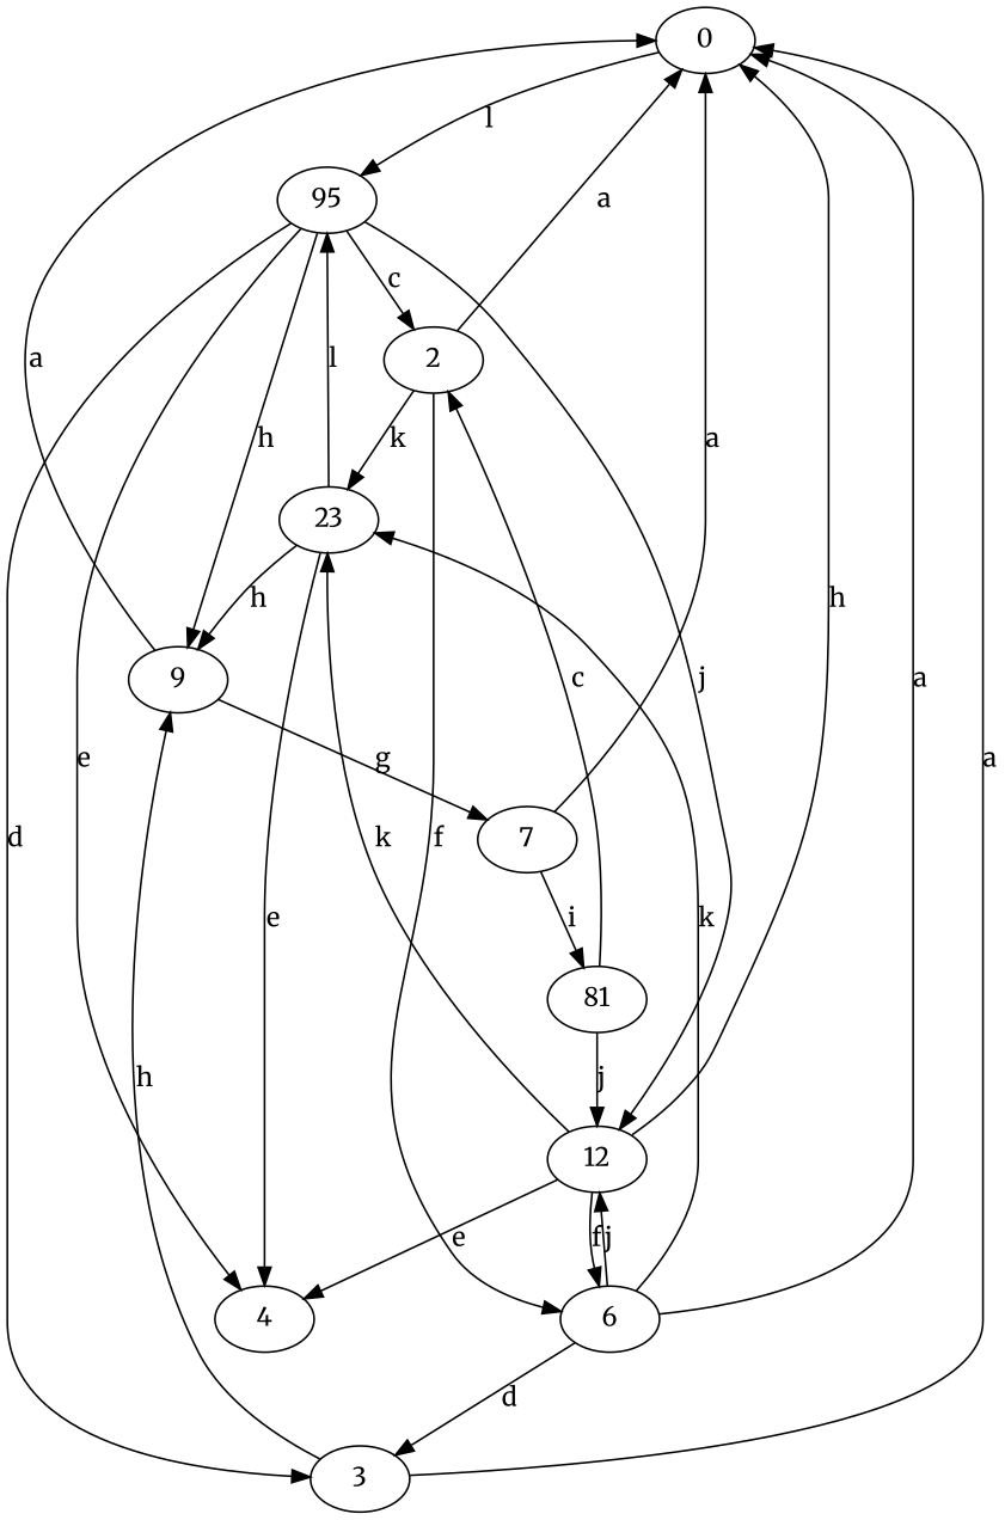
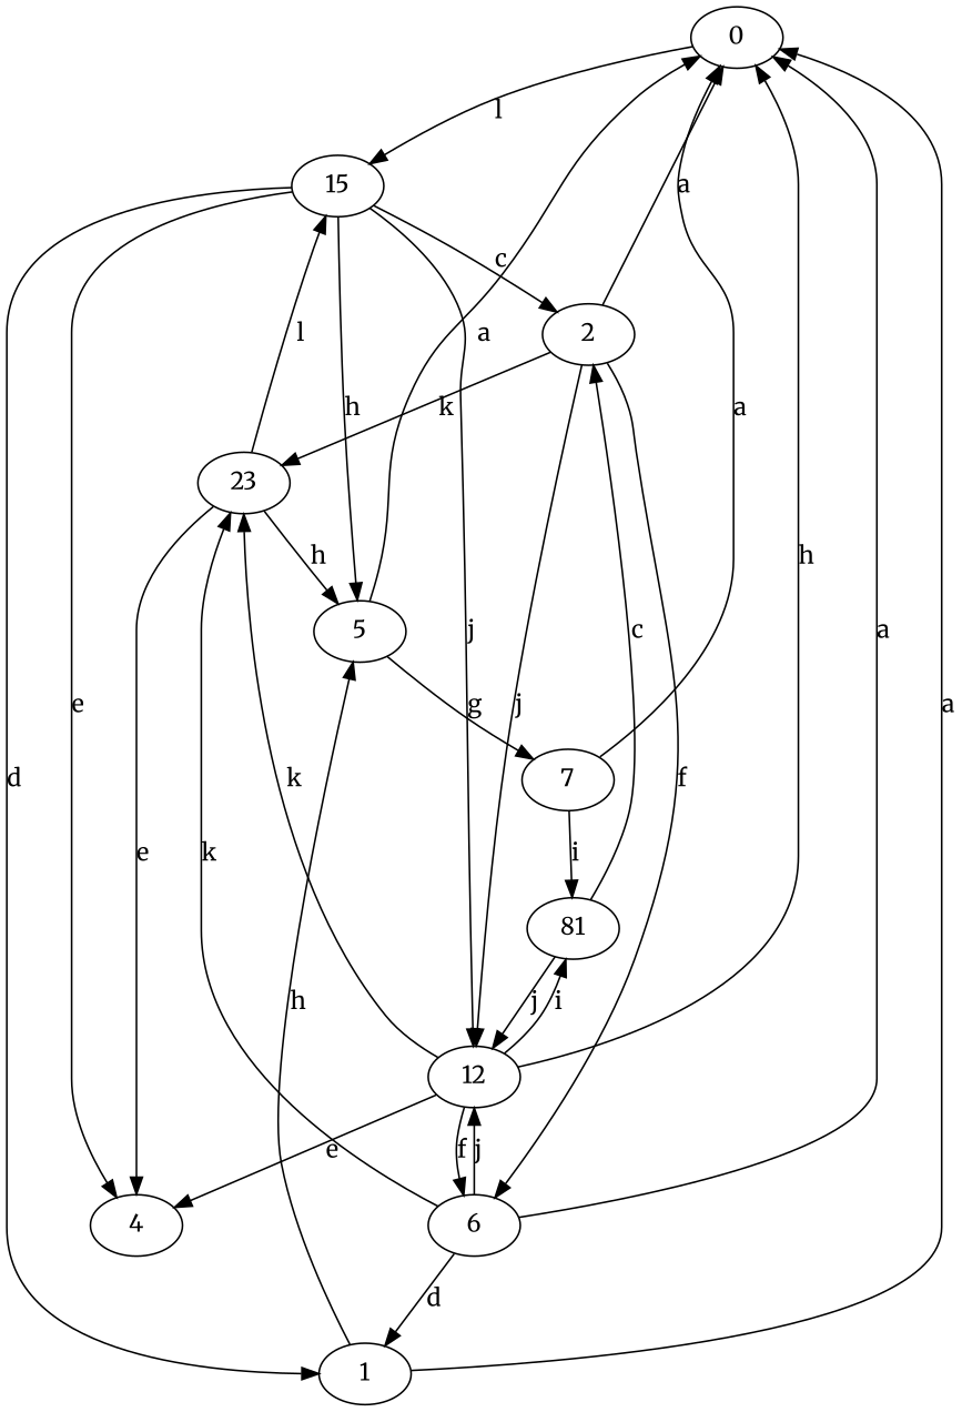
  strict digraph {
    fontname=Merriweather
    node [fontname=Merriweather]
    edge [fontname=Merriweather]
    0
-   15 [label=95]
+   15
    4
    2
    12
-   3
-   9
+   3 [label=1]
+   9 [label=5]
    6
    n9 [label=23]
    n10 [label=81]
    7
    0 -> 15 [label=l]
    15 -> 4 [label=e]
    15 -> 2 [label=c]
    15 -> 12 [label=j]
    15 -> 3 [label=d]
    15 -> 9 [label=h]
    2 -> 0 [label=a]
+   2 -> 12 [label=j]
    2 -> 6 [label=f]
    2 -> n9 [label=k]
    12 -> 0 [label=h]
    12 -> 4 [label=e]
    12 -> 6 [label=f]
    12 -> n9 [label=k]
+   12 -> n10 [label=i]
    3 -> 0 [label=a]
    3 -> 9 [label=h]
    9 -> 0 [label=a]
    9 -> 7 [label=g]
    6 -> 0 [label=a]
    6 -> 12 [label=j]
    6 -> 3 [label=d]
    6 -> n9 [label=k]
    n9 -> 15 [label=l]
    n9 -> 4 [label=e]
    n9 -> 9 [label=h]
    n10 -> 2 [label=c]
    n10 -> 12 [label=j]
    7 -> 0 [label=a]
    7 -> n10 [label=i]
  }
